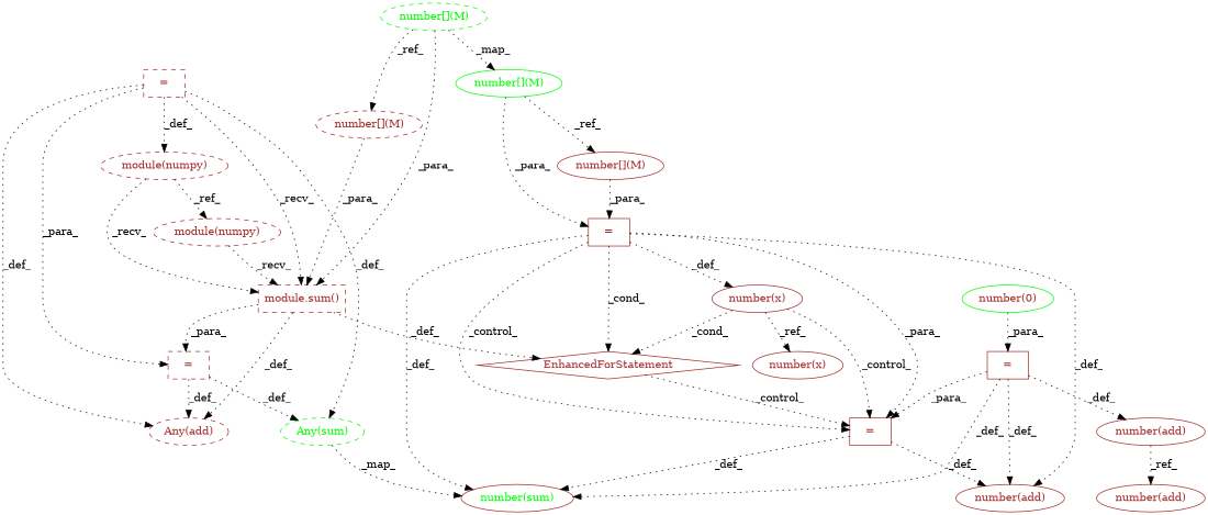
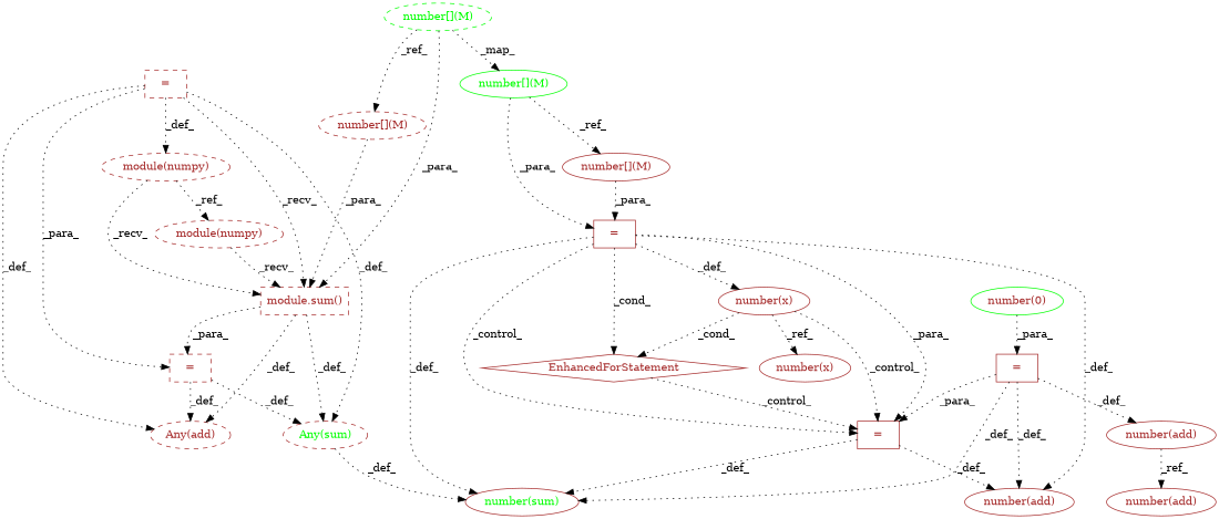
  digraph {
    node [color=brown fontcolor=brown shape=ellipse style=solid]
    edge [style=dotted]
    n1 [label=EnhancedForStatement shape=diamond]
    n2 [label="=" shape=box]
    n3 [fontcolor=green label="number(sum)"]
    n4 [label="number(add)"]
    n5 [label="module.sum()" shape=box style=dashed]
    n6 [label="Any(add)" style=dashed]
-   n7 [color=green fontcolor=green label="Any(sum)" style=dashed]
+   n7 [fontcolor=green label="Any(sum)" style=dashed]
    n8 [label="=" shape=box style=dashed]
    n9 [label="=" shape=box style=dashed]
    n10 [label="module(numpy)" style=dashed]
    n11 [label="module(numpy)" style=dashed]
    n12 [label="number[](M)"]
    n13 [label="=" shape=box]
    n14 [label="number(x)"]
    n15 [label="number(x)"]
    n16 [label="number[](M)" style=dashed]
    n17 [color=green fontcolor=green label="number[](M)"]
    n18 [label="=" shape=box]
    n19 [label="number(add)"]
    n20 [label="number(add)"]
    n21 [color=green label="number(0)"]
    n22 [color=green fontcolor=green label="number[](M)" style=dashed]
    n1 -> n2 [label=_control_]
    n2 -> n3 [label=_def_]
    n2 -> n4 [label=_def_]
    n5 -> n6 [label=_def_]
-   n5 -> n1 [label=_def_]
+   n5 -> n7 [label=_def_]
    n5 -> n8 [label=_para_]
-   n7 -> n3 [label=_map_]
+   n7 -> n3 [label=_def_]
    n8 -> n6 [label=_def_]
    n8 -> n7 [label=_def_]
    n9 -> n5 [label=_recv_]
    n9 -> n6 [label=_def_]
    n9 -> n7 [label=_def_]
    n9 -> n8 [label=_para_]
    n9 -> n10 [label=_def_]
    n10 -> n5 [label=_recv_]
    n10 -> n11 [label=_ref_]
    n11 -> n5 [label=_recv_]
    n12 -> n13 [label=_para_]
    n13 -> n1 [label=_cond_]
    n13 -> n2 [label=_para_]
    n13 -> n2 [label=_control_]
    n13 -> n3 [label=_def_]
    n13 -> n4 [label=_def_]
    n13 -> n14 [label=_def_]
    n14 -> n1 [label=_cond_]
    n14 -> n2 [label=_control_]
    n14 -> n15 [label=_ref_]
    n16 -> n5 [label=_para_]
    n17 -> n12 [label=_ref_]
    n17 -> n13 [label=_para_]
    n18 -> n2 [label=_para_]
    n18 -> n3 [label=_def_]
    n18 -> n4 [label=_def_]
    n18 -> n19 [label=_def_]
    n19 -> n20 [label=_ref_]
    n21 -> n18 [label=_para_]
    n22 -> n5 [label=_para_]
    n22 -> n16 [label=_ref_]
    n22 -> n17 [label=_map_]
  }
